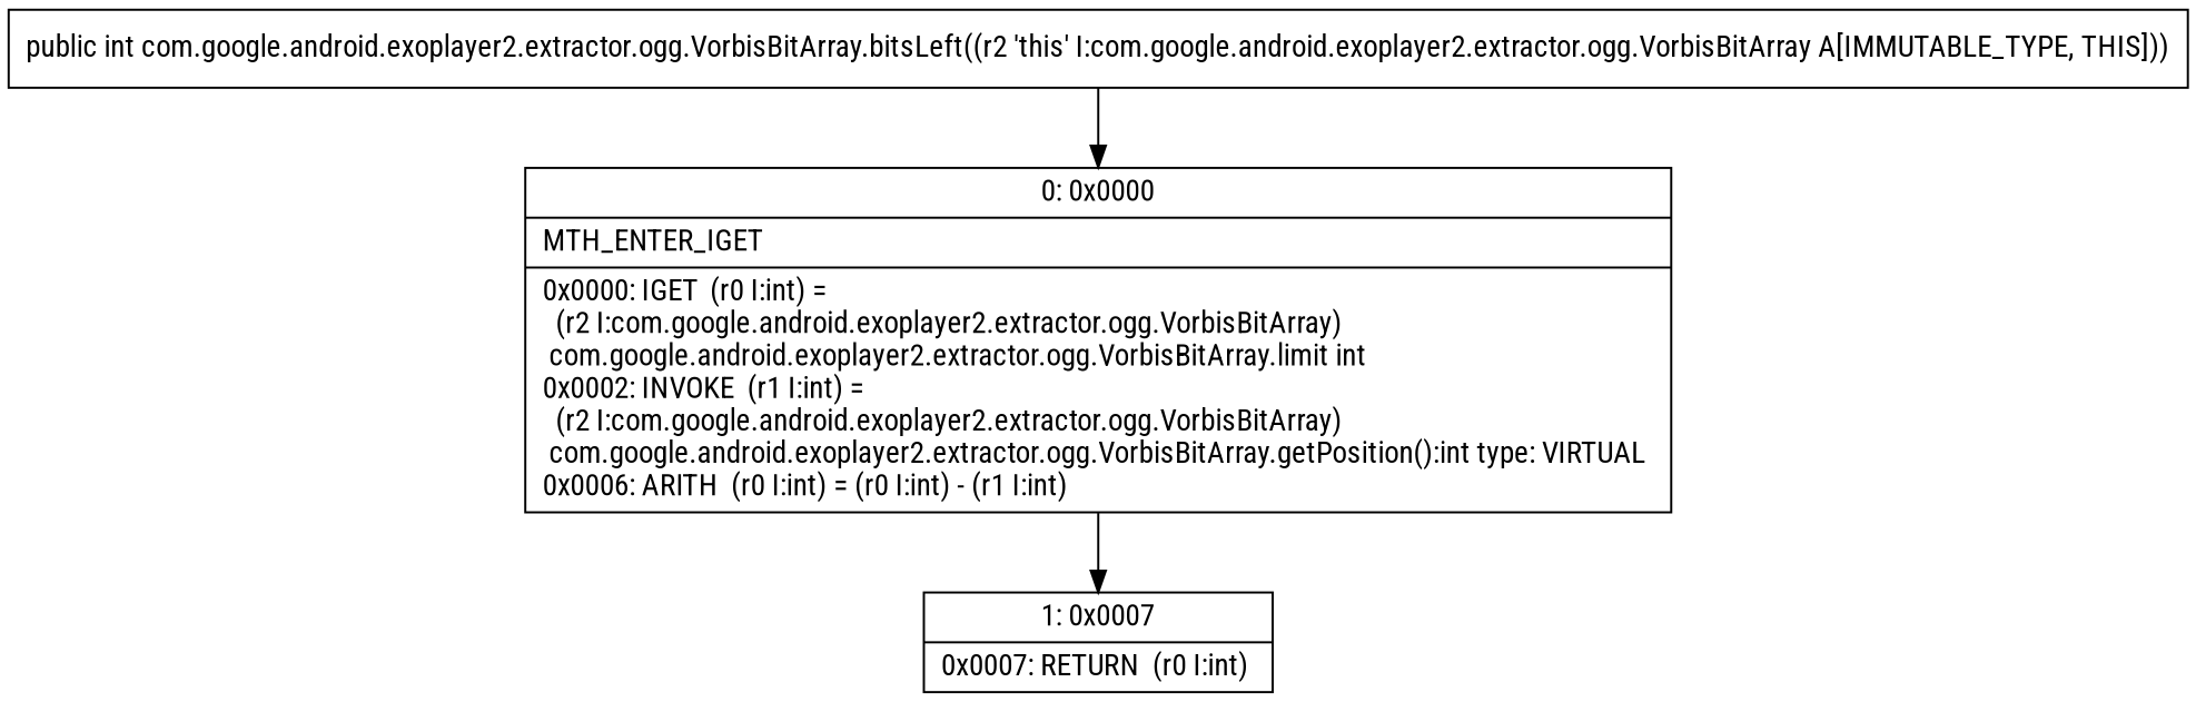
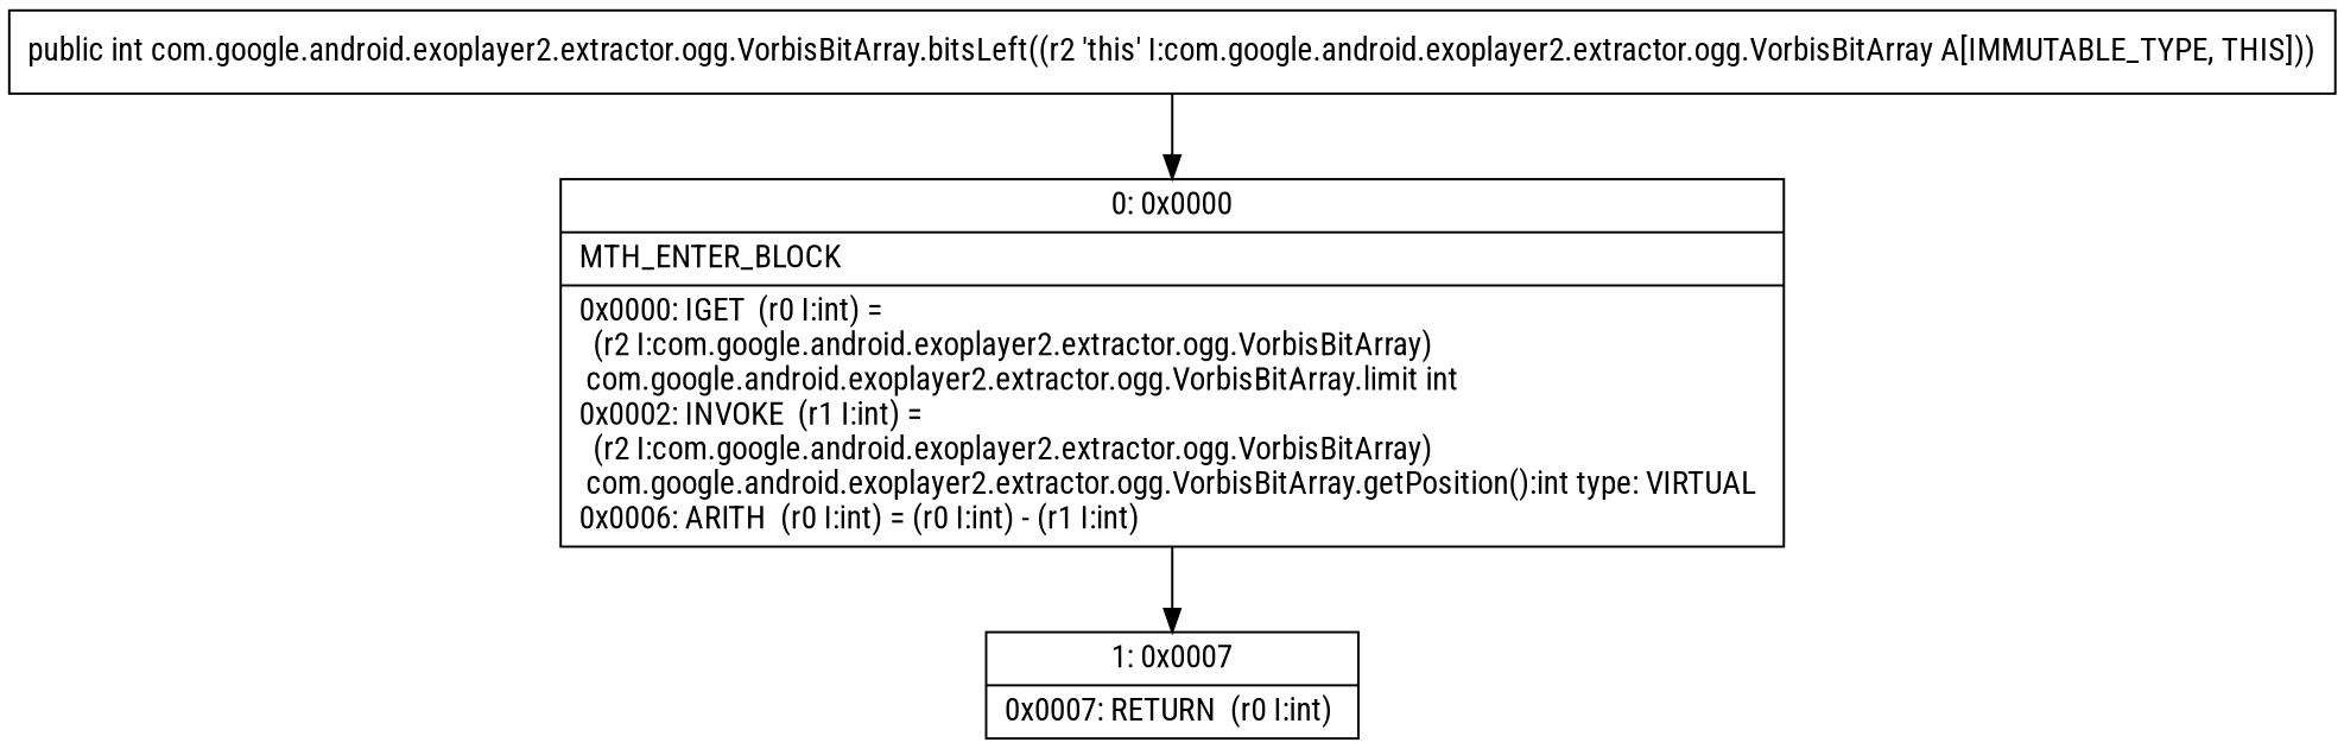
  digraph {
    fontname="Roboto Condensed"
    node [shape=record fontname="Roboto Condensed"]
    edge [fontname="Roboto Condensed"]
-   n1 [label="{0\:\ 0x0000|MTH_ENTER_IGET\l|0x0000: IGET  (r0 I:int) = \l  (r2 I:com.google.android.exoplayer2.extractor.ogg.VorbisBitArray)\l com.google.android.exoplayer2.extractor.ogg.VorbisBitArray.limit int \l0x0002: INVOKE  (r1 I:int) = \l  (r2 I:com.google.android.exoplayer2.extractor.ogg.VorbisBitArray)\l com.google.android.exoplayer2.extractor.ogg.VorbisBitArray.getPosition():int type: VIRTUAL \l0x0006: ARITH  (r0 I:int) = (r0 I:int) \- (r1 I:int) \l}"]
+   n1 [label="{0\:\ 0x0000|MTH_ENTER_BLOCK\l|0x0000: IGET  (r0 I:int) = \l  (r2 I:com.google.android.exoplayer2.extractor.ogg.VorbisBitArray)\l com.google.android.exoplayer2.extractor.ogg.VorbisBitArray.limit int \l0x0002: INVOKE  (r1 I:int) = \l  (r2 I:com.google.android.exoplayer2.extractor.ogg.VorbisBitArray)\l com.google.android.exoplayer2.extractor.ogg.VorbisBitArray.getPosition():int type: VIRTUAL \l0x0006: ARITH  (r0 I:int) = (r0 I:int) \- (r1 I:int) \l}"]
    n2 [label="{1\:\ 0x0007|0x0007: RETURN  (r0 I:int) \l}"]
    n3 [label="{public int com.google.android.exoplayer2.extractor.ogg.VorbisBitArray.bitsLeft((r2 'this' I:com.google.android.exoplayer2.extractor.ogg.VorbisBitArray A[IMMUTABLE_TYPE, THIS])) }"]
    n1 -> n2
    n3 -> n1
  }
